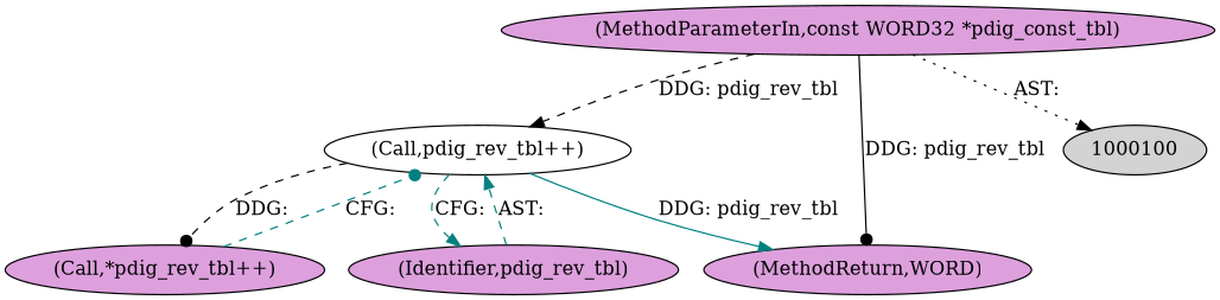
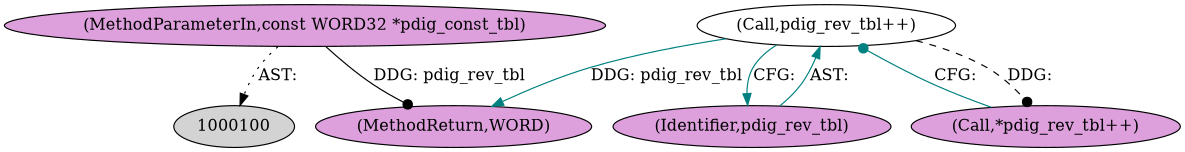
  digraph {
    node [fillcolor=plum style=filled]
    edge [arrowhead=normal color=black style=solid]
    n1 [label="(MethodParameterIn,const WORD32 *pdig_const_tbl)"]
    n2 [fillcolor=white label="(Call,pdig_rev_tbl++)"]
    n3 [label="(MethodReturn,WORD)"]
    1000100 [fillcolor=lightgrey]
    n5 [label="(Call,*pdig_rev_tbl++)"]
    n6 [label="(Identifier,pdig_rev_tbl)"]
-   n1 -> n2 [label="DDG: pdig_rev_tbl" style=dashed]
    n1 -> n3 [arrowhead=dot label="DDG: pdig_rev_tbl"]
    n1 -> 1000100 [label="AST: " style=dotted]
    n2 -> n3 [color=teal label="DDG: pdig_rev_tbl"]
    n2 -> n5 [arrowhead=dot label="DDG: " style=dashed]
-   n2 -> n6 [color=teal label="CFG: " style=dashed]
-   n5 -> n2 [arrowhead=dot color=teal label="CFG: " style=dashed]
-   n6 -> n2 [color=teal label="AST: " style=dashed]
+   n2 -> n6 [color=teal label="CFG: "]
+   n5 -> n2 [arrowhead=dot color=teal label="CFG: "]
+   n6 -> n2 [color=teal label="AST: "]
  }
